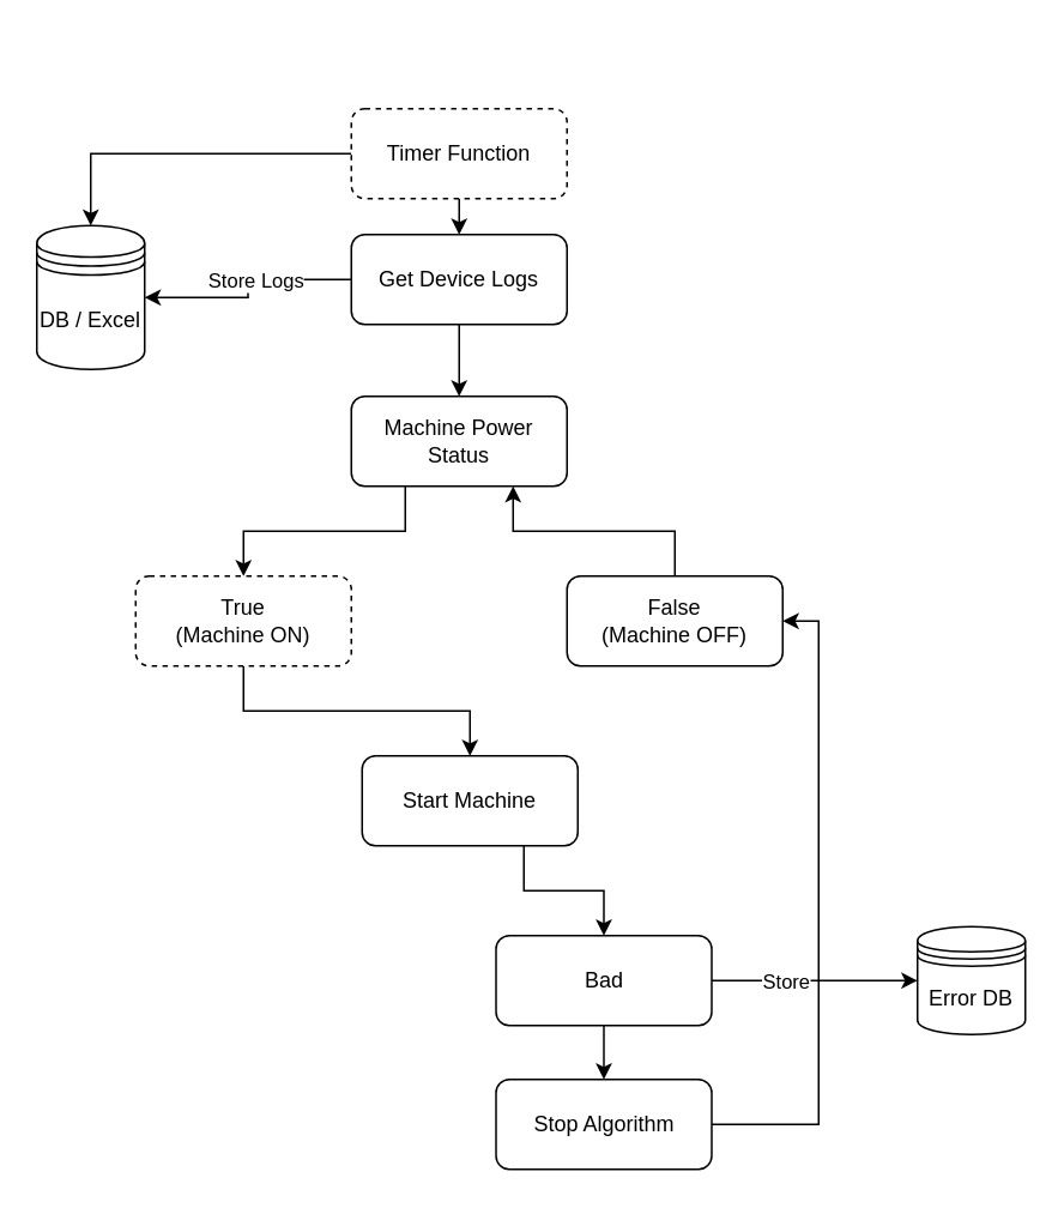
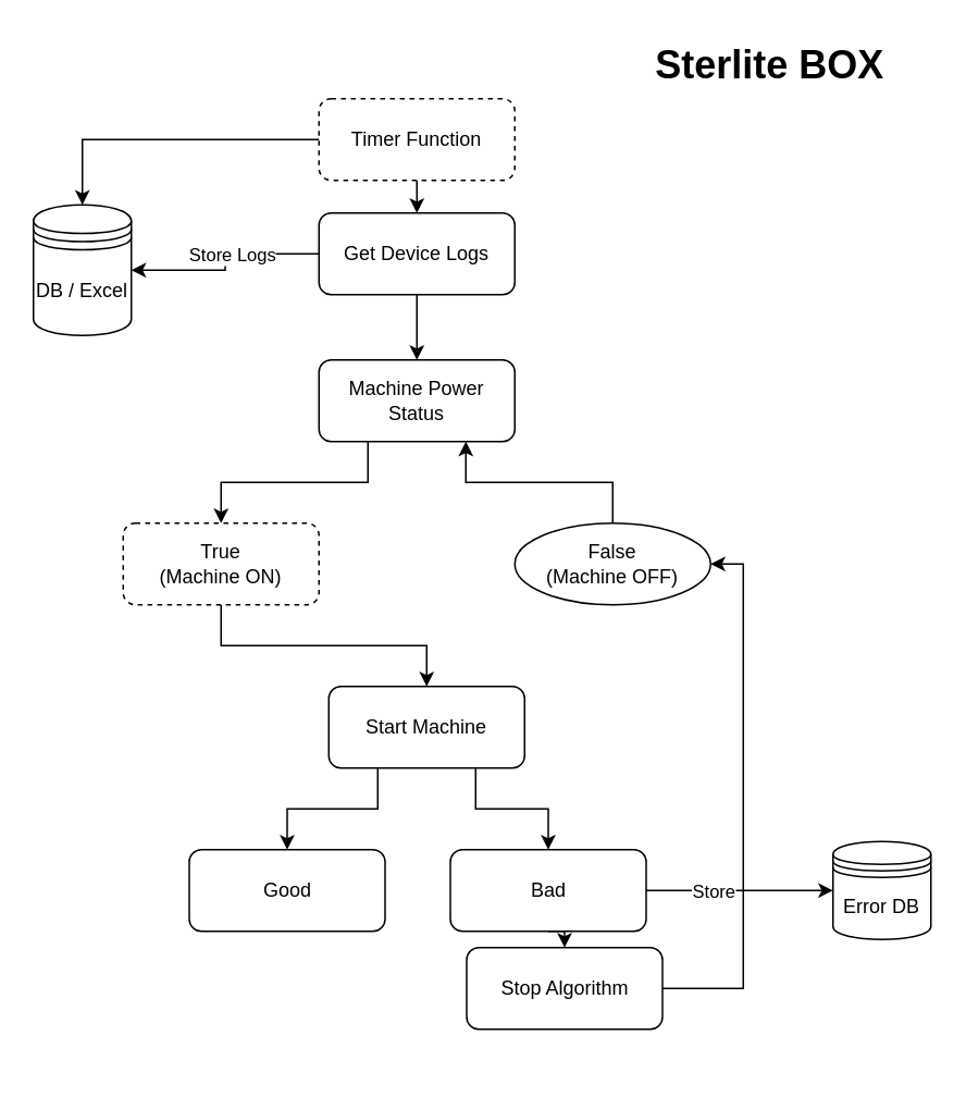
  <mxCell id="0" />
  <mxCell id="1" parent="0" />
  <mxCell id="2" style="edgeStyle=orthogonalEdgeStyle;rounded=0;orthogonalLoop=1;jettySize=auto;html=1;exitX=0.5;exitY=1;exitDx=0;exitDy=0;" parent="1" source="5" target="10" edge="1"><mxGeometry relative="1" as="geometry" /></mxCell>
  <mxCell id="3" style="edgeStyle=orthogonalEdgeStyle;rounded=0;orthogonalLoop=1;jettySize=auto;html=1;exitX=0;exitY=0.5;exitDx=0;exitDy=0;entryX=1;entryY=0.5;entryDx=0;entryDy=0;" parent="1" source="5" target="11" edge="1"><mxGeometry relative="1" as="geometry" /></mxCell>
  <mxCell id="4" value="Store Logs" style="edgeLabel;html=1;align=center;verticalAlign=middle;resizable=0;points=[];" parent="3" vertex="1" connectable="0"><mxGeometry x="-0.141" relative="1" as="geometry"><mxPoint as="offset" /></mxGeometry></mxCell>
  <mxCell id="5" value="Get Device Logs" style="rounded=1;whiteSpace=wrap;html=1;" parent="1" vertex="1"><mxGeometry x="195" y="130" width="120" height="50" as="geometry" /></mxCell>
+ <mxCell id="6" style="edgeStyle=orthogonalEdgeStyle;rounded=0;orthogonalLoop=1;jettySize=auto;html=1;exitX=0.25;exitY=1;exitDx=0;exitDy=0;" parent="1" source="8" target="12" edge="1"><mxGeometry relative="1" as="geometry" /></mxCell>
  <mxCell id="7" style="edgeStyle=orthogonalEdgeStyle;rounded=0;orthogonalLoop=1;jettySize=auto;html=1;exitX=0.75;exitY=1;exitDx=0;exitDy=0;" parent="1" source="8" target="16" edge="1"><mxGeometry relative="1" as="geometry" /></mxCell>
  <mxCell id="8" value="Start Machine" style="rounded=1;whiteSpace=wrap;html=1;" parent="1" vertex="1"><mxGeometry x="201" y="420" width="120" height="50" as="geometry" /></mxCell>
  <mxCell id="9" style="edgeStyle=orthogonalEdgeStyle;rounded=0;orthogonalLoop=1;jettySize=auto;html=1;exitX=0.25;exitY=1;exitDx=0;exitDy=0;" parent="1" source="10" target="20" edge="1"><mxGeometry relative="1" as="geometry" /></mxCell>
  <mxCell id="10" value="Machine Power Status" style="rounded=1;whiteSpace=wrap;html=1;" parent="1" vertex="1"><mxGeometry x="195" y="220" width="120" height="50" as="geometry" /></mxCell>
  <mxCell id="11" value="DB / Excel" style="shape=datastore;whiteSpace=wrap;html=1;" parent="1" vertex="1"><mxGeometry x="20" y="125" width="60" height="80" as="geometry" /></mxCell>
+ <mxCell id="12" value="Good" style="rounded=1;whiteSpace=wrap;html=1;" parent="1" vertex="1"><mxGeometry x="115.5" y="520" width="120" height="50" as="geometry" /></mxCell>
  <mxCell id="13" style="edgeStyle=orthogonalEdgeStyle;rounded=0;orthogonalLoop=1;jettySize=auto;html=1;exitX=0.5;exitY=1;exitDx=0;exitDy=0;entryX=0.5;entryY=0;entryDx=0;entryDy=0;" parent="1" source="16" target="18" edge="1"><mxGeometry relative="1" as="geometry" /></mxCell>
  <mxCell id="14" style="edgeStyle=orthogonalEdgeStyle;rounded=0;orthogonalLoop=1;jettySize=auto;html=1;exitX=1;exitY=0.5;exitDx=0;exitDy=0;entryX=0;entryY=0.5;entryDx=0;entryDy=0;" parent="1" source="16" target="23" edge="1"><mxGeometry relative="1" as="geometry" /></mxCell>
  <mxCell id="15" value="Store" style="edgeLabel;html=1;align=center;verticalAlign=middle;resizable=0;points=[];" parent="14" vertex="1" connectable="0"><mxGeometry x="-0.24" y="-3" relative="1" as="geometry"><mxPoint x="-3" y="-3" as="offset" /></mxGeometry></mxCell>
  <mxCell id="16" value="Bad" style="rounded=1;whiteSpace=wrap;html=1;" parent="1" vertex="1"><mxGeometry x="275.5" y="520" width="120" height="50" as="geometry" /></mxCell>
  <mxCell id="17" style="edgeStyle=orthogonalEdgeStyle;rounded=0;orthogonalLoop=1;jettySize=auto;html=1;exitX=1;exitY=0.5;exitDx=0;exitDy=0;entryX=1;entryY=0.5;entryDx=0;entryDy=0;" parent="1" source="18" target="22" edge="1"><mxGeometry relative="1" as="geometry" /></mxCell>
- <mxCell id="18" value="Stop Algorithm" style="rounded=1;whiteSpace=wrap;html=1;" parent="1" vertex="1"><mxGeometry x="275.5" y="600" width="120" height="50" as="geometry" /></mxCell>
+ <mxCell id="18" value="Stop Algorithm" style="rounded=1;whiteSpace=wrap;html=1;" parent="1" vertex="1"><mxGeometry x="285.5" y="580" width="120" height="50" as="geometry" /></mxCell>
  <mxCell id="19" style="edgeStyle=orthogonalEdgeStyle;rounded=0;orthogonalLoop=1;jettySize=auto;html=1;exitX=0.5;exitY=1;exitDx=0;exitDy=0;entryX=0.5;entryY=0;entryDx=0;entryDy=0;" parent="1" source="20" target="8" edge="1"><mxGeometry relative="1" as="geometry" /></mxCell>
  <mxCell id="20" value="True&lt;br&gt;(Machine ON)" style="rounded=1;whiteSpace=wrap;html=1;dashed=1;" parent="1" vertex="1"><mxGeometry x="75" y="320" width="120" height="50" as="geometry" /></mxCell>
  <mxCell id="21" style="edgeStyle=orthogonalEdgeStyle;rounded=0;orthogonalLoop=1;jettySize=auto;html=1;exitX=0.5;exitY=0;exitDx=0;exitDy=0;entryX=0.75;entryY=1;entryDx=0;entryDy=0;" parent="1" source="22" target="10" edge="1"><mxGeometry relative="1" as="geometry" /></mxCell>
- <mxCell id="22" value="False&lt;br&gt;(Machine OFF)" style="rounded=1;whiteSpace=wrap;html=1;" parent="1" vertex="1"><mxGeometry x="315" y="320" width="120" height="50" as="geometry" /></mxCell>
+ <mxCell id="22" value="False&lt;br&gt;(Machine OFF)" style="ellipse;whiteSpace=wrap;html=1;" parent="1" vertex="1"><mxGeometry x="315" y="320" width="120" height="50" as="geometry" /></mxCell>
  <mxCell id="23" value="Error DB" style="shape=datastore;whiteSpace=wrap;html=1;" parent="1" vertex="1"><mxGeometry x="510" y="515" width="60" height="60" as="geometry" /></mxCell>
  <mxCell id="24" style="edgeStyle=orthogonalEdgeStyle;rounded=0;orthogonalLoop=1;jettySize=auto;html=1;exitX=0.5;exitY=1;exitDx=0;exitDy=0;entryX=0.5;entryY=0;entryDx=0;entryDy=0;" parent="1" source="26" target="5" edge="1"><mxGeometry relative="1" as="geometry" /></mxCell>
  <mxCell id="25" style="edgeStyle=orthogonalEdgeStyle;rounded=0;orthogonalLoop=1;jettySize=auto;html=1;exitX=0;exitY=0.5;exitDx=0;exitDy=0;entryX=0.5;entryY=0;entryDx=0;entryDy=0;" parent="1" source="26" target="11" edge="1"><mxGeometry relative="1" as="geometry" /></mxCell>
  <mxCell id="26" value="Timer Function" style="rounded=1;whiteSpace=wrap;html=1;dashed=1;" parent="1" vertex="1"><mxGeometry x="195" y="60" width="120" height="50" as="geometry" /></mxCell>
+ <mxCell id="27" value="Sterlite BOX" style="text;strokeColor=none;fillColor=none;html=1;fontSize=24;fontStyle=1;verticalAlign=middle;align=center;" parent="1" vertex="1"><mxGeometry x="395.5" y="20" width="150" height="40" as="geometry" /></mxCell>
